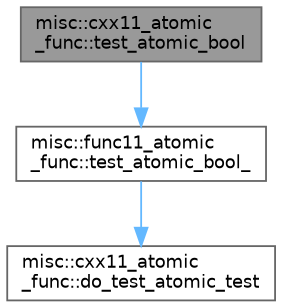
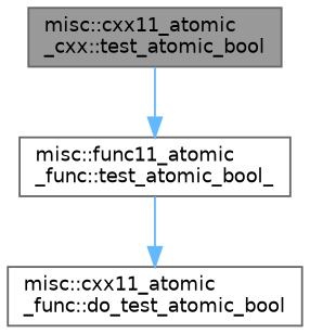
  digraph {
    rankdir=TB
    node [color=grey40 fillcolor=white fontname=Helvetica fontsize=10 shape=box style=filled]
    edge [color=steelblue1 fontname=Helvetica fontsize=10 labelfontname=Helvetica labelfontsize=10 style=solid]
-   n1 [color=gray40 fillcolor=grey60 fontcolor=black height=0.2 label="misc::cxx11_atomic\l_func::test_atomic_bool" width=0.4]
+   n1 [color=gray40 fillcolor=grey60 fontcolor=black height=0.2 label="misc::cxx11_atomic\l_cxx::test_atomic_bool" width=0.4]
    n2 [height=0.2 label="misc::func11_atomic\l_func::test_atomic_bool_" width=0.4]
-   n3 [height=0.2 label="misc::cxx11_atomic\l_func::do_test_atomic_test" width=0.4]
+   n3 [height=0.2 label="misc::cxx11_atomic\l_func::do_test_atomic_bool" width=0.4]
    n1 -> n2
    n2 -> n3
  }
